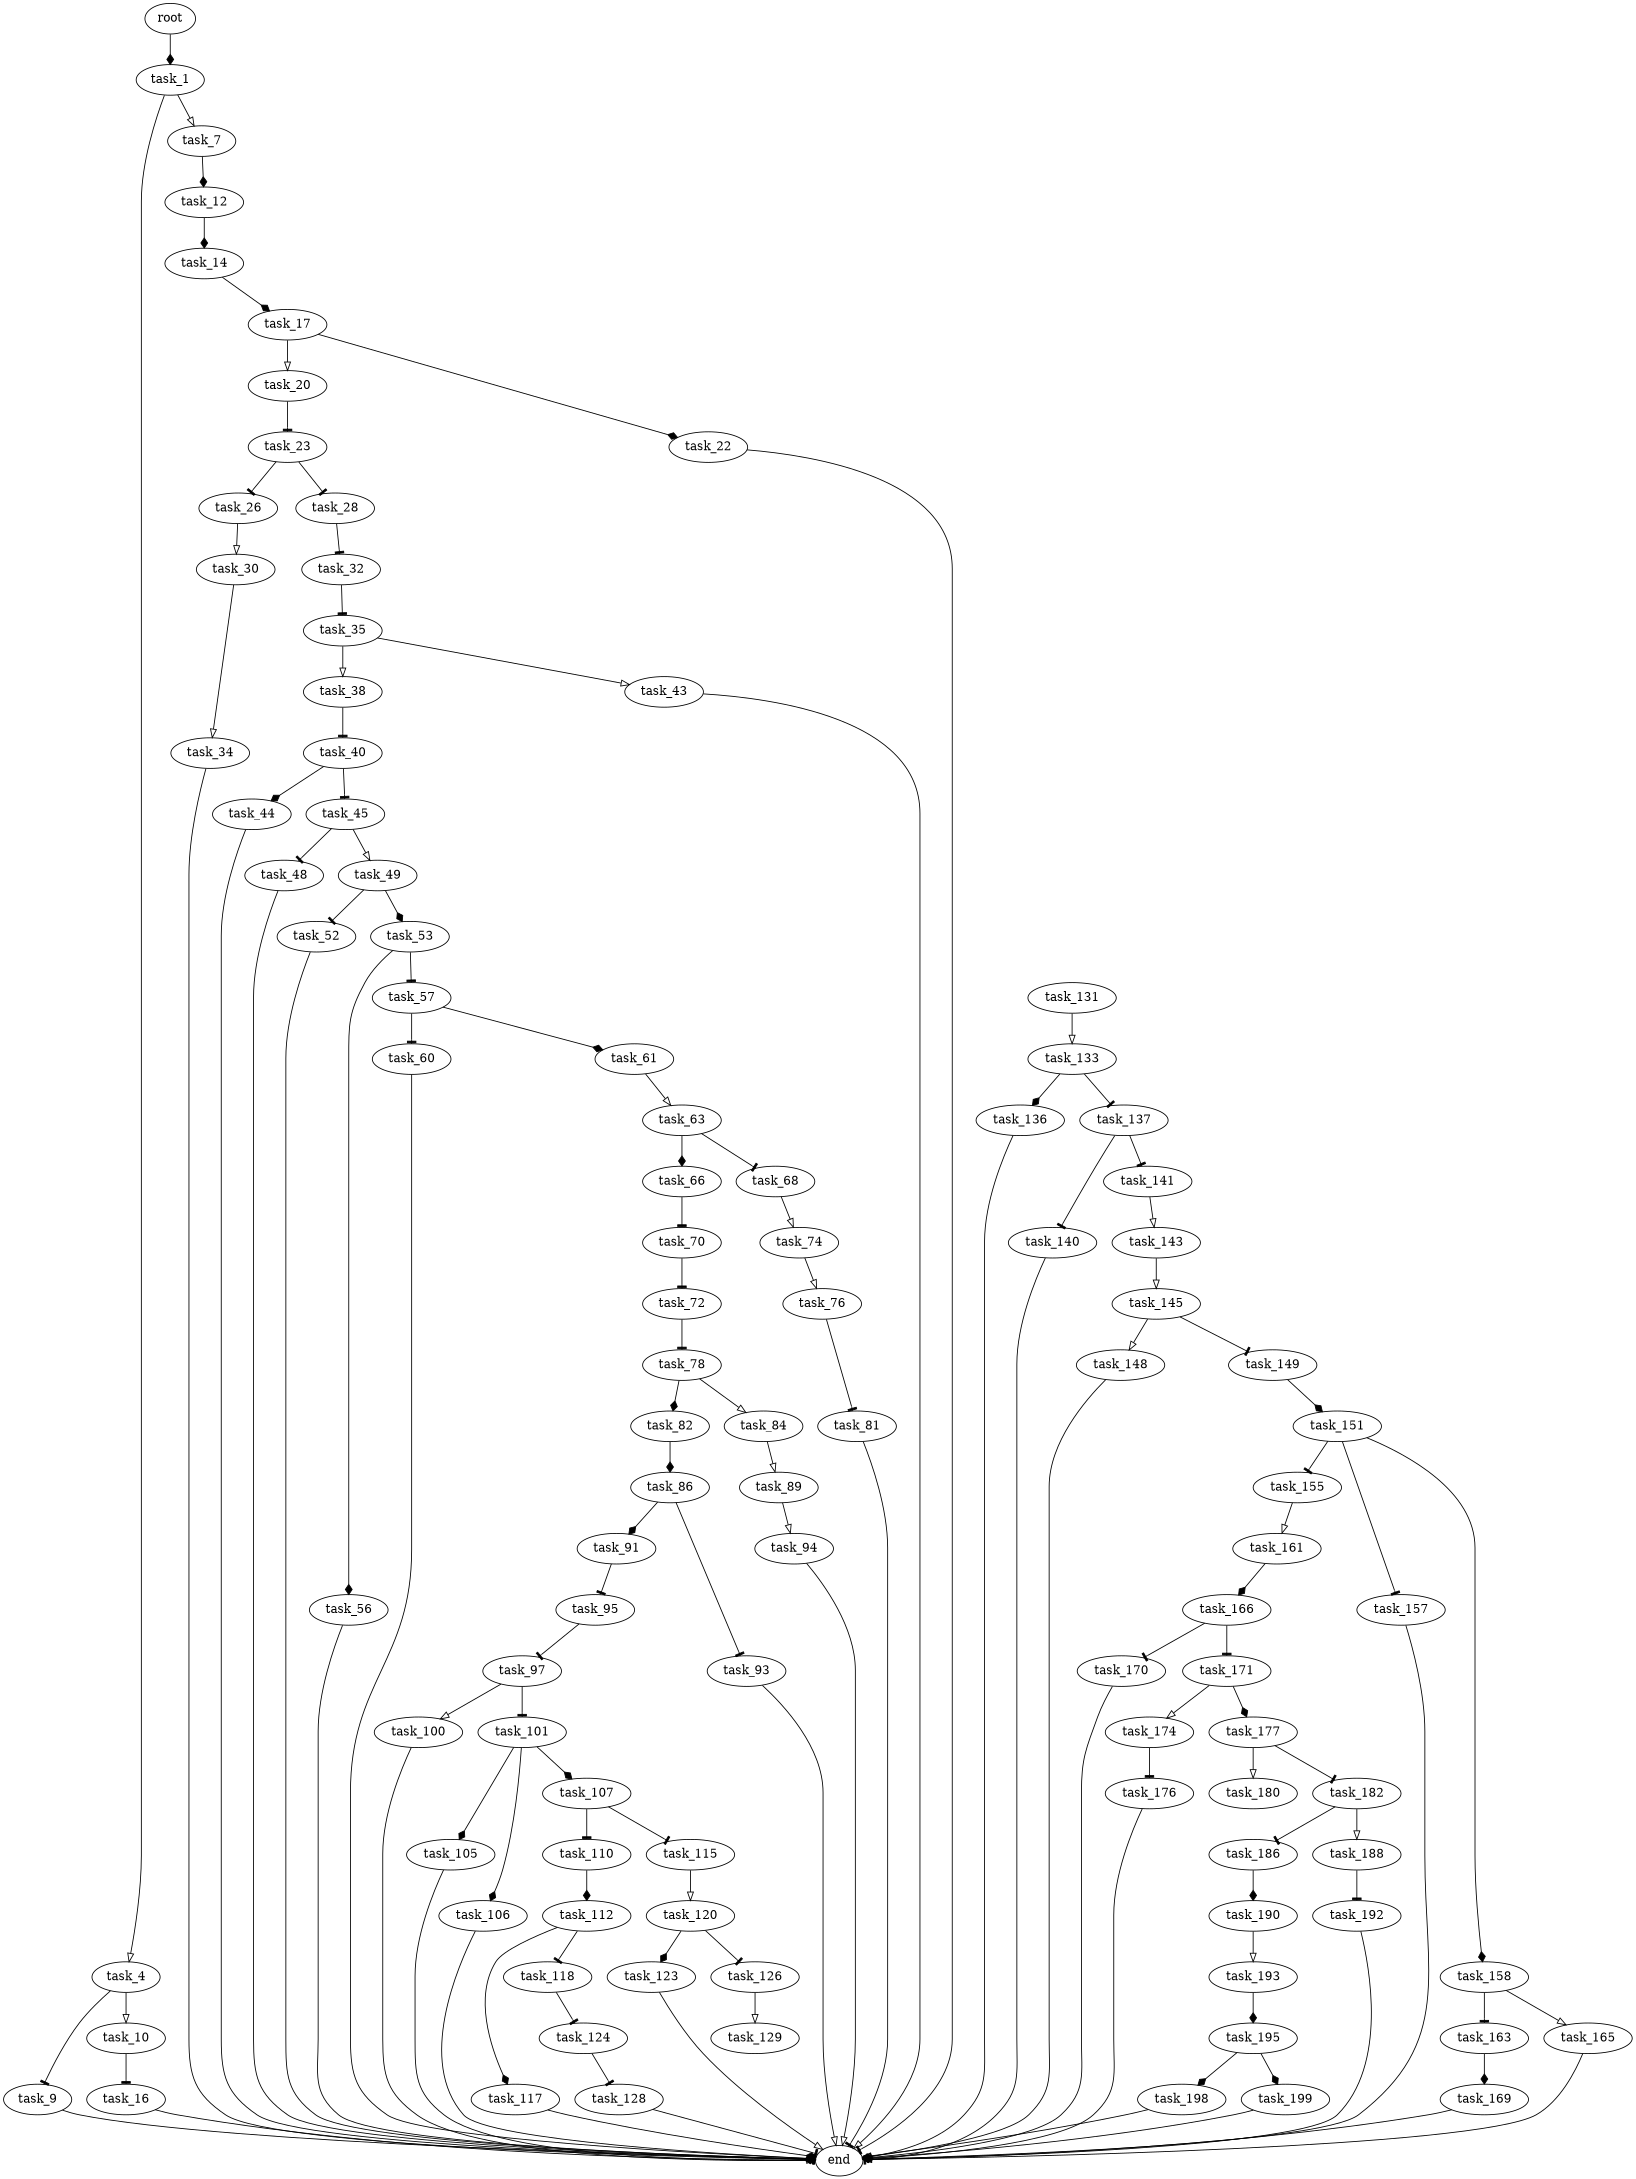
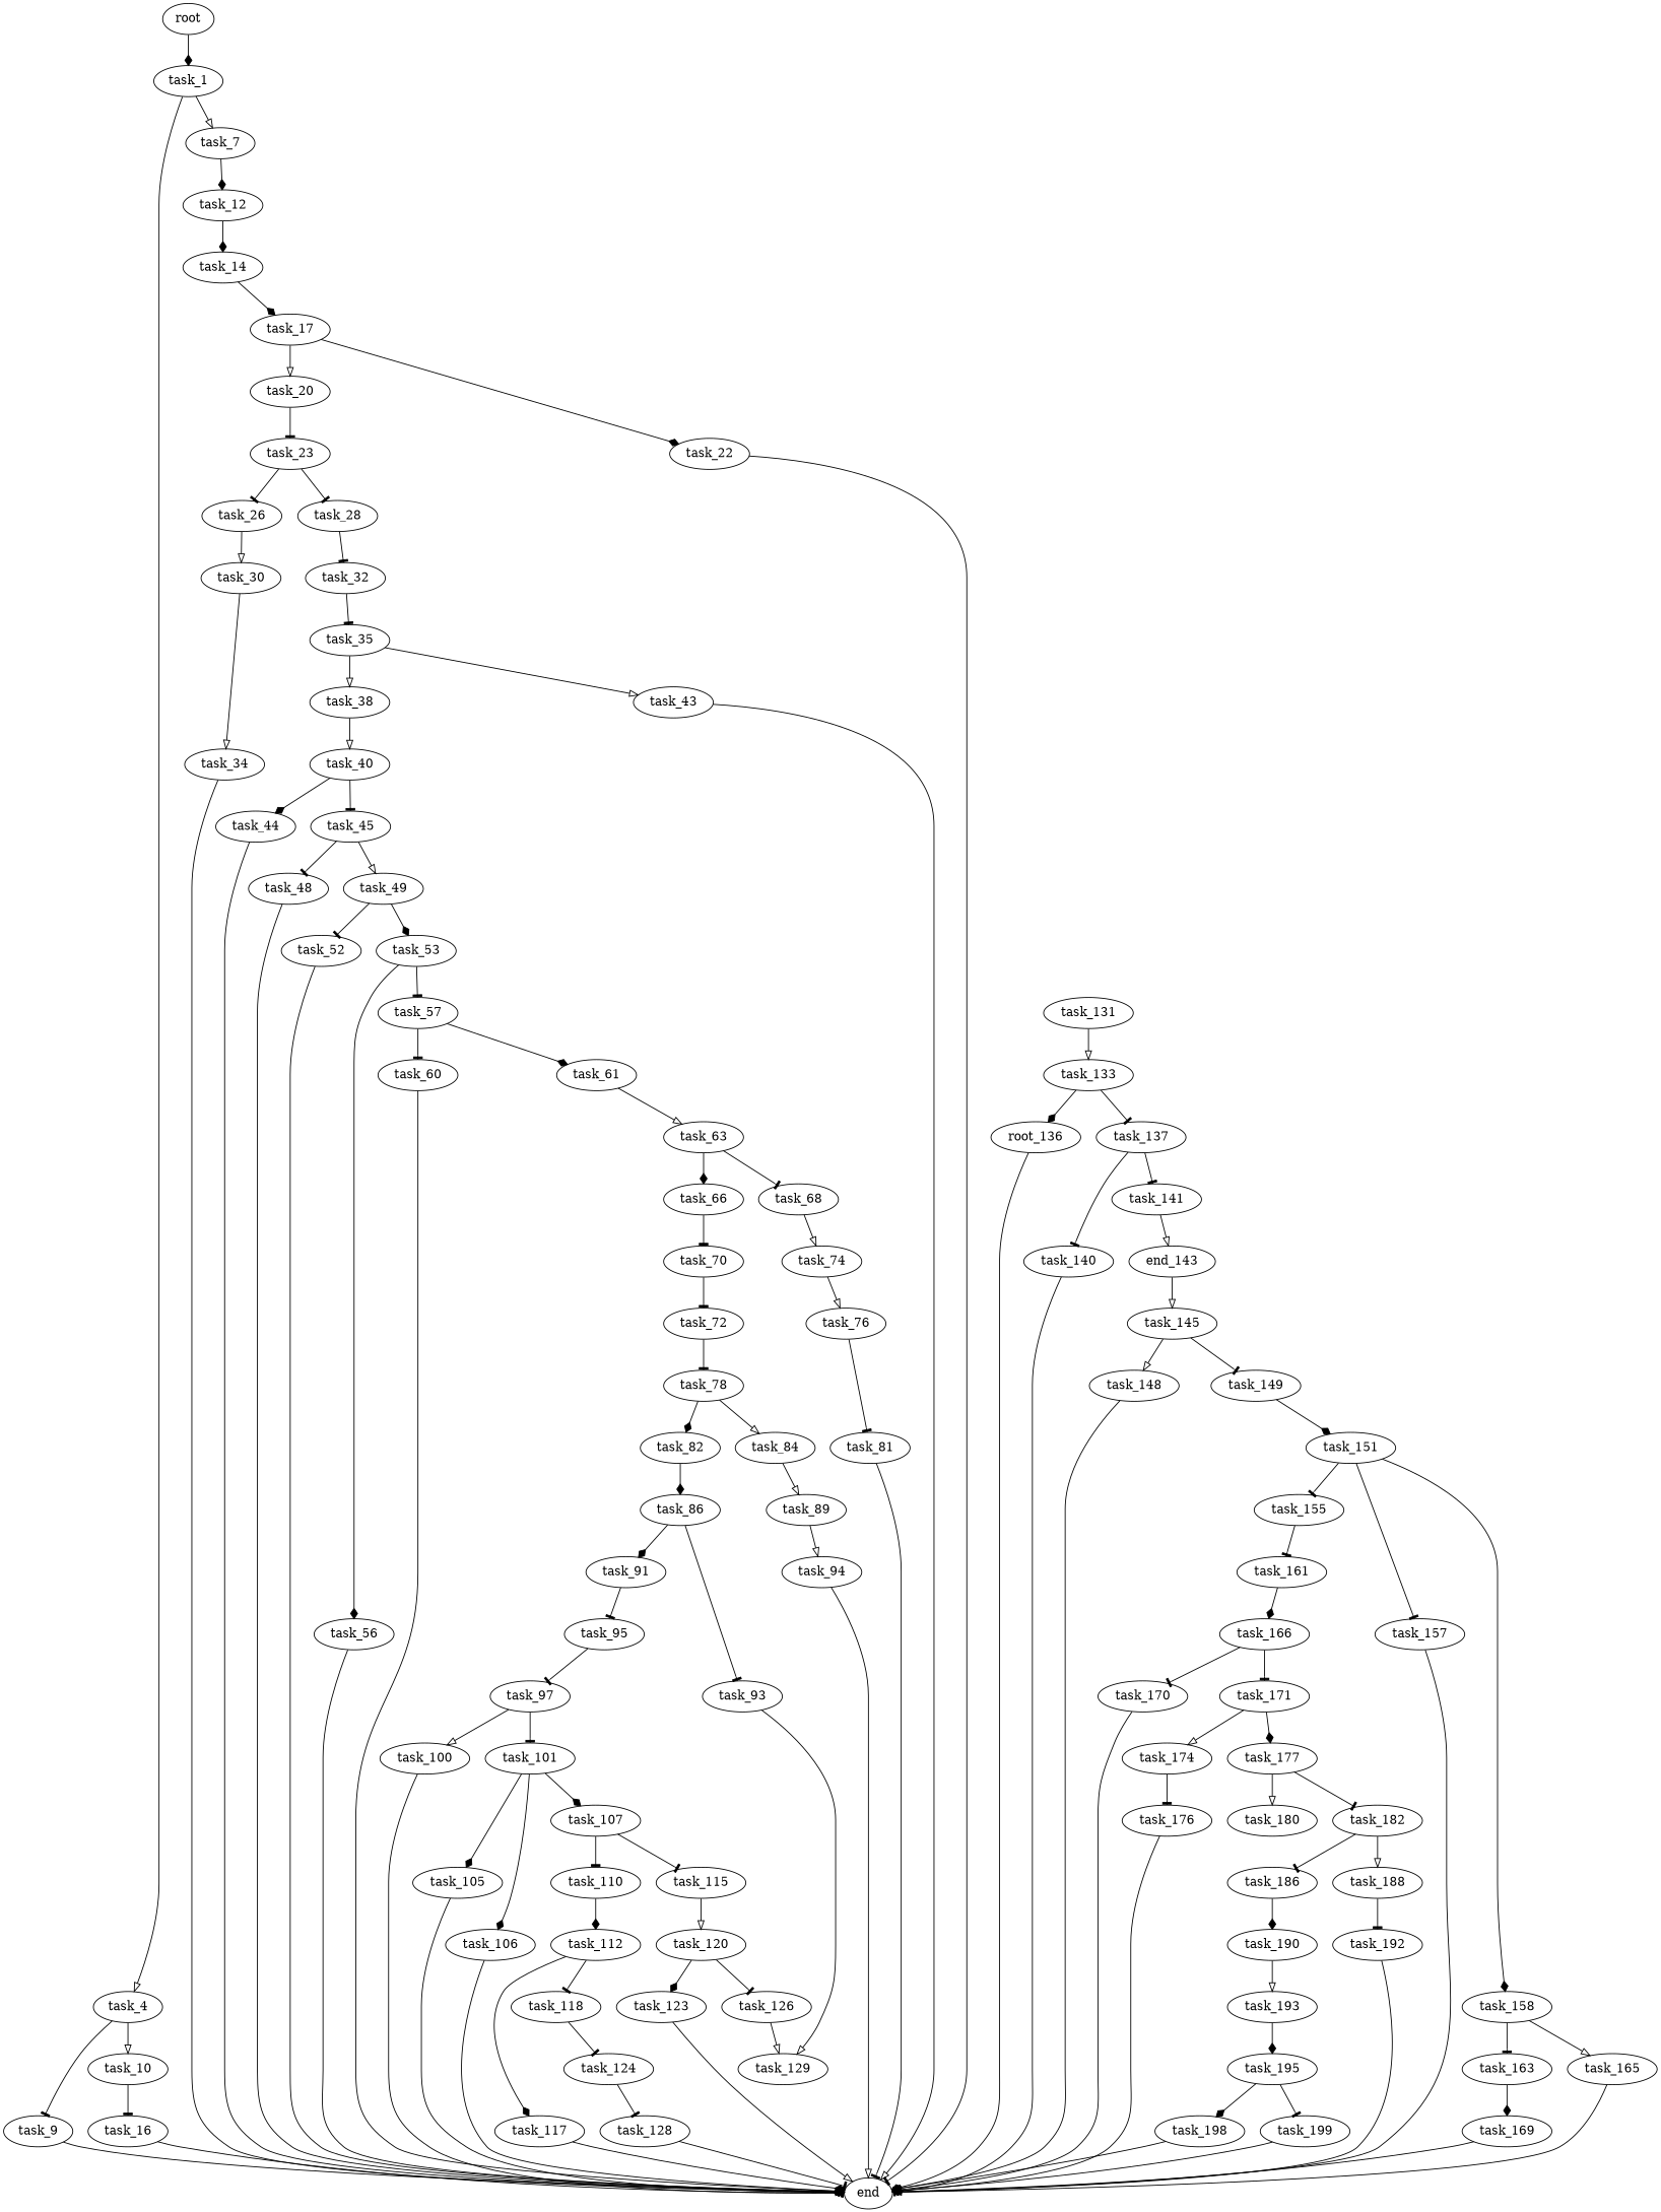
  digraph {
    edge [arrowhead=tee]
    root
    task_1
    task_4
    task_7
    task_9
    task_10
    task_12
    end
    task_16
    task_14
    task_17
    task_20
    task_22
    task_23
    task_26
    task_28
    task_30
    task_32
    task_34
    task_35
    task_38
    task_43
    task_40
    task_44
    task_45
    task_48
    task_49
    task_52
    task_53
    task_56
    task_57
    task_60
    task_61
    task_63
    task_66
    task_68
    task_70
    task_74
    task_72
    task_76
    task_78
    task_82
    task_84
    task_81
    task_86
    task_89
    task_91
    task_93
    task_94
    task_95
    task_97
    task_100
    task_101
    task_105
    task_106
    task_107
    task_110
    task_115
    task_112
    task_120
    task_117
    task_118
    task_124
    task_123
    task_126
    task_128
    task_129
    task_131
    task_133
-   task_136
+   task_136 [label=root_136]
    task_137
    task_140
    task_141
-   task_143
+   task_143 [label=end_143]
    task_145
    task_148
    task_149
    task_151
    task_155
    task_157
    task_158
    task_161
    task_163
    task_165
    task_166
    task_169
    task_170
    task_171
    task_174
    task_177
    task_176
    task_180
    task_182
    task_186
    task_188
    task_190
    task_192
    task_193
    task_195
    task_198
    task_199
    root -> task_1 [arrowhead=diamond]
    task_1 -> task_4 [arrowhead=onormal]
    task_1 -> task_7 [arrowhead=onormal]
    task_4 -> task_9
    task_4 -> task_10 [arrowhead=onormal]
    task_7 -> task_12 [arrowhead=diamond]
    task_9 -> end
    task_10 -> task_16
    task_12 -> task_14 [arrowhead=diamond]
    task_16 -> end
    task_14 -> task_17 [arrowhead=diamond]
    task_17 -> task_20 [arrowhead=onormal]
    task_17 -> task_22 [arrowhead=diamond]
    task_20 -> task_23
    task_22 -> end
    task_23 -> task_26
    task_23 -> task_28
    task_26 -> task_30 [arrowhead=onormal]
    task_28 -> task_32
    task_30 -> task_34 [arrowhead=onormal]
    task_32 -> task_35
    task_34 -> end
    task_35 -> task_38 [arrowhead=onormal]
    task_35 -> task_43 [arrowhead=onormal]
-   task_38 -> task_40
+   task_38 -> task_40 [arrowhead=onormal]
    task_43 -> end [arrowhead=onormal]
    task_40 -> task_44 [arrowhead=diamond]
    task_40 -> task_45
    task_44 -> end [arrowhead=diamond]
    task_45 -> task_48
    task_45 -> task_49 [arrowhead=onormal]
    task_48 -> end
    task_49 -> task_52
    task_49 -> task_53 [arrowhead=diamond]
    task_52 -> end [arrowhead=diamond]
    task_53 -> task_56 [arrowhead=diamond]
    task_53 -> task_57
    task_56 -> end [arrowhead=onormal]
    task_57 -> task_60
    task_57 -> task_61 [arrowhead=diamond]
    task_60 -> end [arrowhead=diamond]
    task_61 -> task_63 [arrowhead=onormal]
    task_63 -> task_66 [arrowhead=diamond]
    task_63 -> task_68
    task_66 -> task_70
    task_68 -> task_74 [arrowhead=onormal]
    task_70 -> task_72
    task_74 -> task_76 [arrowhead=onormal]
    task_72 -> task_78
    task_76 -> task_81
    task_78 -> task_82 [arrowhead=diamond]
    task_78 -> task_84 [arrowhead=onormal]
    task_82 -> task_86 [arrowhead=diamond]
    task_84 -> task_89 [arrowhead=onormal]
    task_81 -> end
    task_86 -> task_91 [arrowhead=diamond]
    task_86 -> task_93
    task_89 -> task_94 [arrowhead=onormal]
    task_91 -> task_95
-   task_93 -> end [arrowhead=onormal]
+   task_93 -> task_129 [arrowhead=onormal]
    task_94 -> end [arrowhead=onormal]
    task_95 -> task_97
    task_97 -> task_100 [arrowhead=onormal]
    task_97 -> task_101
    task_100 -> end [arrowhead=diamond]
    task_101 -> task_105 [arrowhead=diamond]
    task_101 -> task_106 [arrowhead=diamond]
    task_101 -> task_107 [arrowhead=diamond]
    task_105 -> end [arrowhead=onormal]
    task_106 -> end
    task_107 -> task_110
    task_107 -> task_115
    task_110 -> task_112 [arrowhead=diamond]
    task_115 -> task_120 [arrowhead=onormal]
    task_112 -> task_117 [arrowhead=diamond]
    task_112 -> task_118
    task_120 -> task_123 [arrowhead=diamond]
    task_120 -> task_126
    task_117 -> end [arrowhead=diamond]
    task_118 -> task_124
    task_124 -> task_128
    task_123 -> end [arrowhead=onormal]
    task_126 -> task_129 [arrowhead=onormal]
    task_128 -> end
    task_131 -> task_133 [arrowhead=onormal]
    task_133 -> task_136 [arrowhead=diamond]
    task_133 -> task_137
    task_136 -> end [arrowhead=diamond]
    task_137 -> task_140
    task_137 -> task_141
    task_140 -> end
    task_141 -> task_143 [arrowhead=onormal]
    task_143 -> task_145 [arrowhead=onormal]
    task_145 -> task_148 [arrowhead=onormal]
    task_145 -> task_149
    task_148 -> end [arrowhead=onormal]
    task_149 -> task_151 [arrowhead=diamond]
    task_151 -> task_155
    task_151 -> task_157
    task_151 -> task_158 [arrowhead=diamond]
-   task_155 -> task_161 [arrowhead=onormal]
+   task_155 -> task_161
    task_157 -> end [arrowhead=diamond]
    task_158 -> task_163
    task_158 -> task_165 [arrowhead=onormal]
    task_161 -> task_166 [arrowhead=diamond]
    task_163 -> task_169 [arrowhead=diamond]
    task_165 -> end [arrowhead=onormal]
    task_166 -> task_170
    task_166 -> task_171
    task_169 -> end [arrowhead=onormal]
    task_170 -> end [arrowhead=onormal]
    task_171 -> task_174 [arrowhead=onormal]
    task_171 -> task_177 [arrowhead=diamond]
    task_174 -> task_176
    task_177 -> task_180 [arrowhead=onormal]
    task_177 -> task_182
    task_176 -> end [arrowhead=diamond]
    task_182 -> task_186
    task_182 -> task_188 [arrowhead=onormal]
    task_186 -> task_190 [arrowhead=diamond]
    task_188 -> task_192
    task_190 -> task_193 [arrowhead=onormal]
    task_192 -> end [arrowhead=diamond]
    task_193 -> task_195 [arrowhead=diamond]
    task_195 -> task_198 [arrowhead=diamond]
-   task_195 -> task_199 [arrowhead=diamond]
+   task_195 -> task_199
    task_198 -> end [arrowhead=onormal]
    task_199 -> end [arrowhead=onormal]
  }
